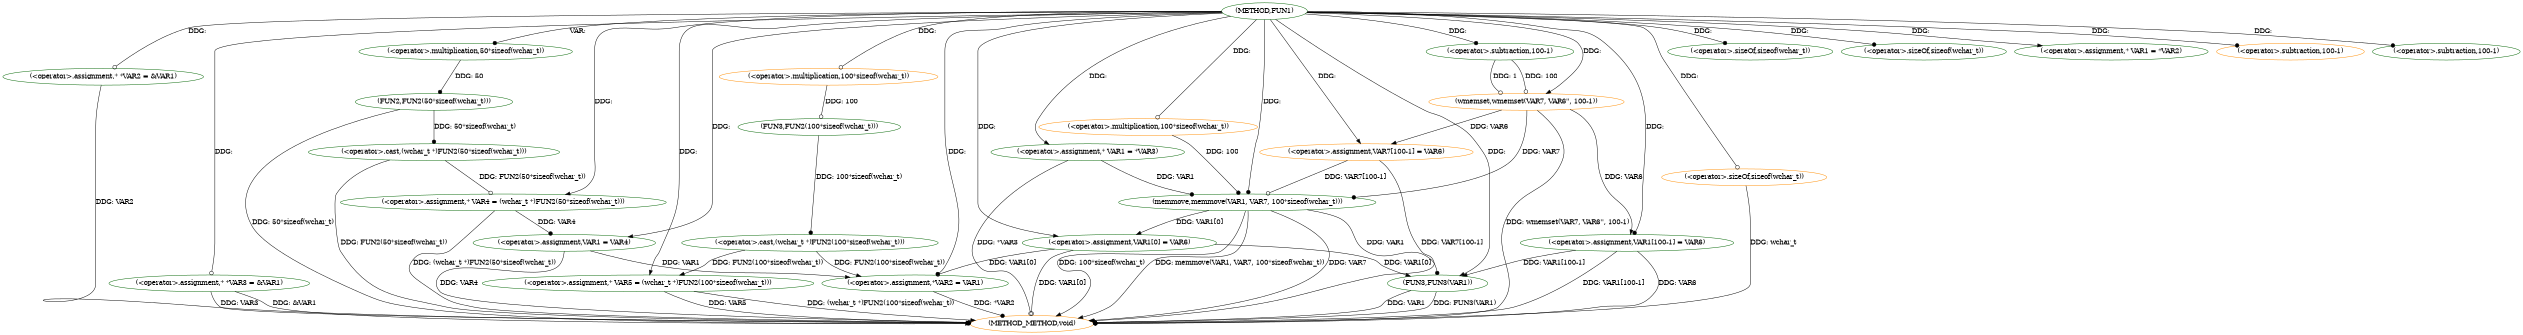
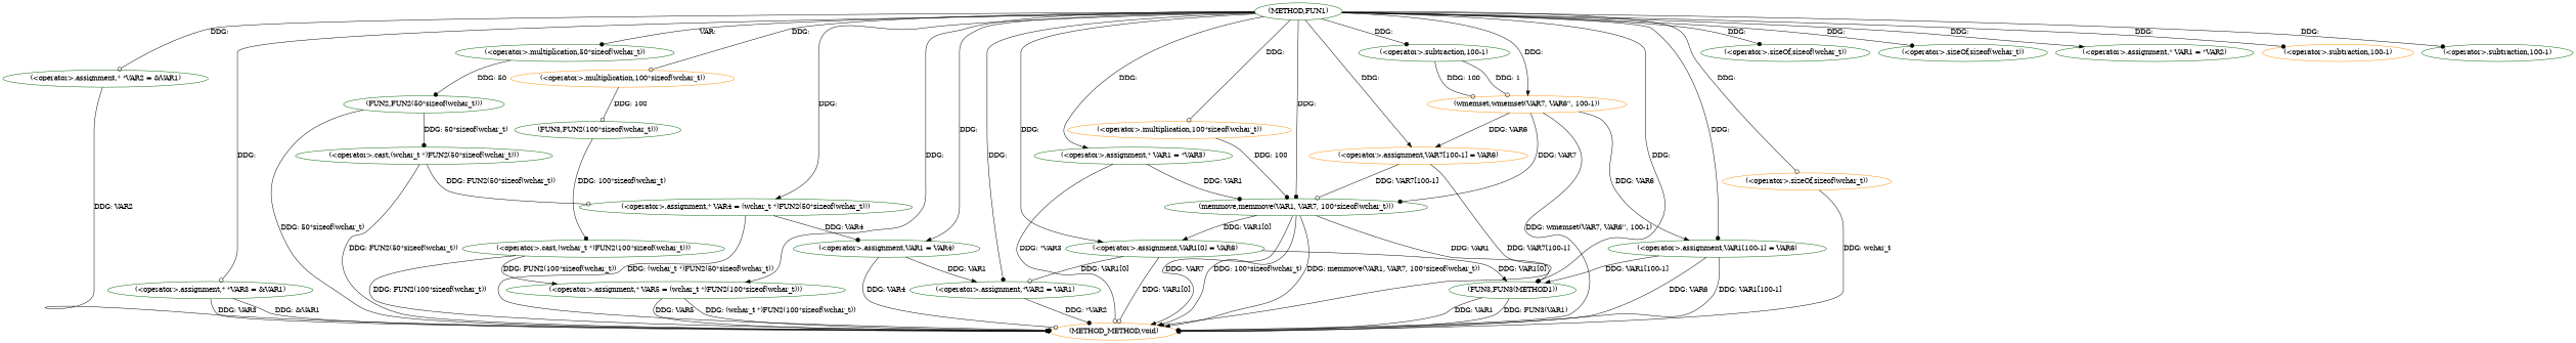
  digraph {
    node [color=darkgreen]
    edge [arrowhead=normal]
    n1 [label="(METHOD,FUN1)"]
    n2 [label="(<operator>.assignment,* *VAR2 = &VAR1)"]
    n3 [label="(<operator>.assignment,* *VAR3 = &VAR1)"]
    n4 [label="(<operator>.assignment,* VAR4 = (wchar_t *)FUN2(50*sizeof(wchar_t)))"]
    n5 [label="(<operator>.multiplication,50*sizeof(wchar_t))"]
    n6 [label="(<operator>.sizeOf,sizeof(wchar_t))"]
    n7 [label="(<operator>.assignment,* VAR5 = (wchar_t *)FUN2(100*sizeof(wchar_t)))"]
    n8 [color=darkorange label="(<operator>.multiplication,100*sizeof(wchar_t))"]
    n9 [label="(<operator>.sizeOf,sizeof(wchar_t))"]
    n10 [label="(<operator>.assignment,* VAR1 = *VAR2)"]
    n11 [label="(<operator>.assignment,VAR1 = VAR4)"]
    n12 [label="(<operator>.assignment,VAR1[0] = VAR6)"]
    n13 [label="(<operator>.assignment,*VAR2 = VAR1)"]
    n14 [label="(<operator>.assignment,* VAR1 = *VAR3)"]
    n15 [color=darkorange label="(wmemset,wmemset(VAR7, VAR6'', 100-1))"]
    n16 [label="(<operator>.subtraction,100-1)"]
    n17 [color=darkorange label="(<operator>.assignment,VAR7[100-1] = VAR6)"]
    n18 [color=darkorange label="(<operator>.subtraction,100-1)"]
    n19 [label="(memmove,memmove(VAR1, VAR7, 100*sizeof(wchar_t)))"]
    n20 [color=darkorange label="(<operator>.multiplication,100*sizeof(wchar_t))"]
    n21 [color=darkorange label="(<operator>.sizeOf,sizeof(wchar_t))"]
    n22 [label="(<operator>.assignment,VAR1[100-1] = VAR6)"]
    n23 [label="(<operator>.subtraction,100-1)"]
-   n24 [label="(FUN3,FUN3(VAR1))"]
+   n24 [label="(FUN3,FUN3(METHOD1))"]
    n25 [color=darkorange label="(METHOD_METHOD,void)"]
    n26 [label="(FUN2,FUN2(50*sizeof(wchar_t)))"]
    n27 [label="(FUN3,FUN2(100*sizeof(wchar_t)))"]
    n28 [label="(<operator>.cast,(wchar_t *)FUN2(50*sizeof(wchar_t)))"]
    n29 [label="(<operator>.cast,(wchar_t *)FUN2(100*sizeof(wchar_t)))"]
    n1 -> n2 [arrowhead=odot label="DDG: "]
    n1 -> n3 [arrowhead=odot label="DDG: "]
    n1 -> n4 [label="DDG: "]
    n1 -> n5 [arrowhead=dot label="VAR: "]
    n1 -> n6 [arrowhead=dot label="DDG: "]
    n1 -> n7 [label="DDG: "]
    n1 -> n8 [arrowhead=odot label="DDG: "]
    n1 -> n9 [arrowhead=dot label="DDG: "]
    n1 -> n10 [label="DDG: "]
    n1 -> n11 [label="DDG: "]
    n1 -> n12 [label="DDG: "]
    n1 -> n13 [arrowhead=dot label="DDG: "]
    n1 -> n14 [label="DDG: "]
    n1 -> n15 [label="DDG: "]
    n1 -> n16 [arrowhead=dot label="DDG: "]
    n1 -> n17 [label="DDG: "]
    n1 -> n18 [arrowhead=dot label="DDG: "]
    n1 -> n19 [arrowhead=dot label="DDG: "]
    n1 -> n20 [arrowhead=odot label="DDG: "]
    n1 -> n21 [arrowhead=odot label="DDG: "]
    n1 -> n22 [arrowhead=dot label="DDG: "]
    n1 -> n23 [arrowhead=dot label="DDG: "]
    n1 -> n24 [label="DDG: "]
    n2 -> n25 [arrowhead=dot label="DDG: VAR2"]
    n3 -> n25 [arrowhead=odot label="DDG: VAR3"]
    n3 -> n25 [arrowhead=odot label="DDG: &VAR1"]
    n4 -> n11 [arrowhead=dot label="DDG: VAR4"]
    n4 -> n25 [arrowhead=odot label="DDG: (wchar_t *)FUN2(50*sizeof(wchar_t))"]
    n5 -> n26 [arrowhead=dot label="DDG: 50"]
    n7 -> n25 [label="DDG: VAR5"]
    n7 -> n25 [label="DDG: (wchar_t *)FUN2(100*sizeof(wchar_t))"]
    n8 -> n27 [arrowhead=odot label="DDG: 100"]
    n11 -> n13 [label="DDG: VAR1"]
    n11 -> n25 [arrowhead=odot label="DDG: VAR4"]
    n12 -> n13 [arrowhead=odot label="DDG: VAR1[0]"]
    n12 -> n24 [label="DDG: VAR1[0]"]
    n12 -> n25 [arrowhead=odot label="DDG: VAR1[0]"]
    n13 -> n25 [arrowhead=dot label="DDG: *VAR2"]
    n14 -> n19 [arrowhead=dot label="DDG: VAR1"]
    n14 -> n25 [arrowhead=odot label="DDG: *VAR3"]
    n15 -> n17 [label="DDG: VAR6"]
    n15 -> n19 [arrowhead=dot label="DDG: VAR7"]
    n15 -> n22 [label="DDG: VAR6"]
    n15 -> n25 [arrowhead=dot label="DDG: wmemset(VAR7, VAR6'', 100-1)"]
    n16 -> n15 [arrowhead=odot label="DDG: 100"]
    n16 -> n15 [arrowhead=odot label="DDG: 1"]
    n17 -> n19 [arrowhead=odot label="DDG: VAR7[100-1]"]
    n17 -> n25 [label="DDG: VAR7[100-1]"]
    n19 -> n12 [label="DDG: VAR1[0]"]
    n19 -> n24 [arrowhead=dot label="DDG: VAR1"]
    n19 -> n25 [label="DDG: memmove(VAR1, VAR7, 100*sizeof(wchar_t))"]
    n19 -> n25 [label="DDG: VAR7"]
    n19 -> n25 [label="DDG: 100*sizeof(wchar_t)"]
    n20 -> n19 [arrowhead=dot label="DDG: 100"]
    n21 -> n25 [arrowhead=odot label="DDG: wchar_t"]
    n22 -> n24 [label="DDG: VAR1[100-1]"]
    n22 -> n25 [arrowhead=dot label="DDG: VAR6"]
    n22 -> n25 [arrowhead=odot label="DDG: VAR1[100-1]"]
    n24 -> n25 [arrowhead=odot label="DDG: FUN3(VAR1)"]
    n24 -> n25 [arrowhead=odot label="DDG: VAR1"]
    n26 -> n25 [label="DDG: 50*sizeof(wchar_t)"]
    n26 -> n28 [arrowhead=dot label="DDG: 50*sizeof(wchar_t)"]
    n27 -> n29 [arrowhead=dot label="DDG: 100*sizeof(wchar_t)"]
    n28 -> n4 [arrowhead=odot label="DDG: FUN2(50*sizeof(wchar_t))"]
    n28 -> n25 [arrowhead=odot label="DDG: FUN2(50*sizeof(wchar_t))"]
    n29 -> n7 [label="DDG: FUN2(100*sizeof(wchar_t))"]
-   n29 -> n13 [label="DDG: FUN2(100*sizeof(wchar_t))"]
+   n29 -> n25 [label="DDG: FUN2(100*sizeof(wchar_t))"]
  }
